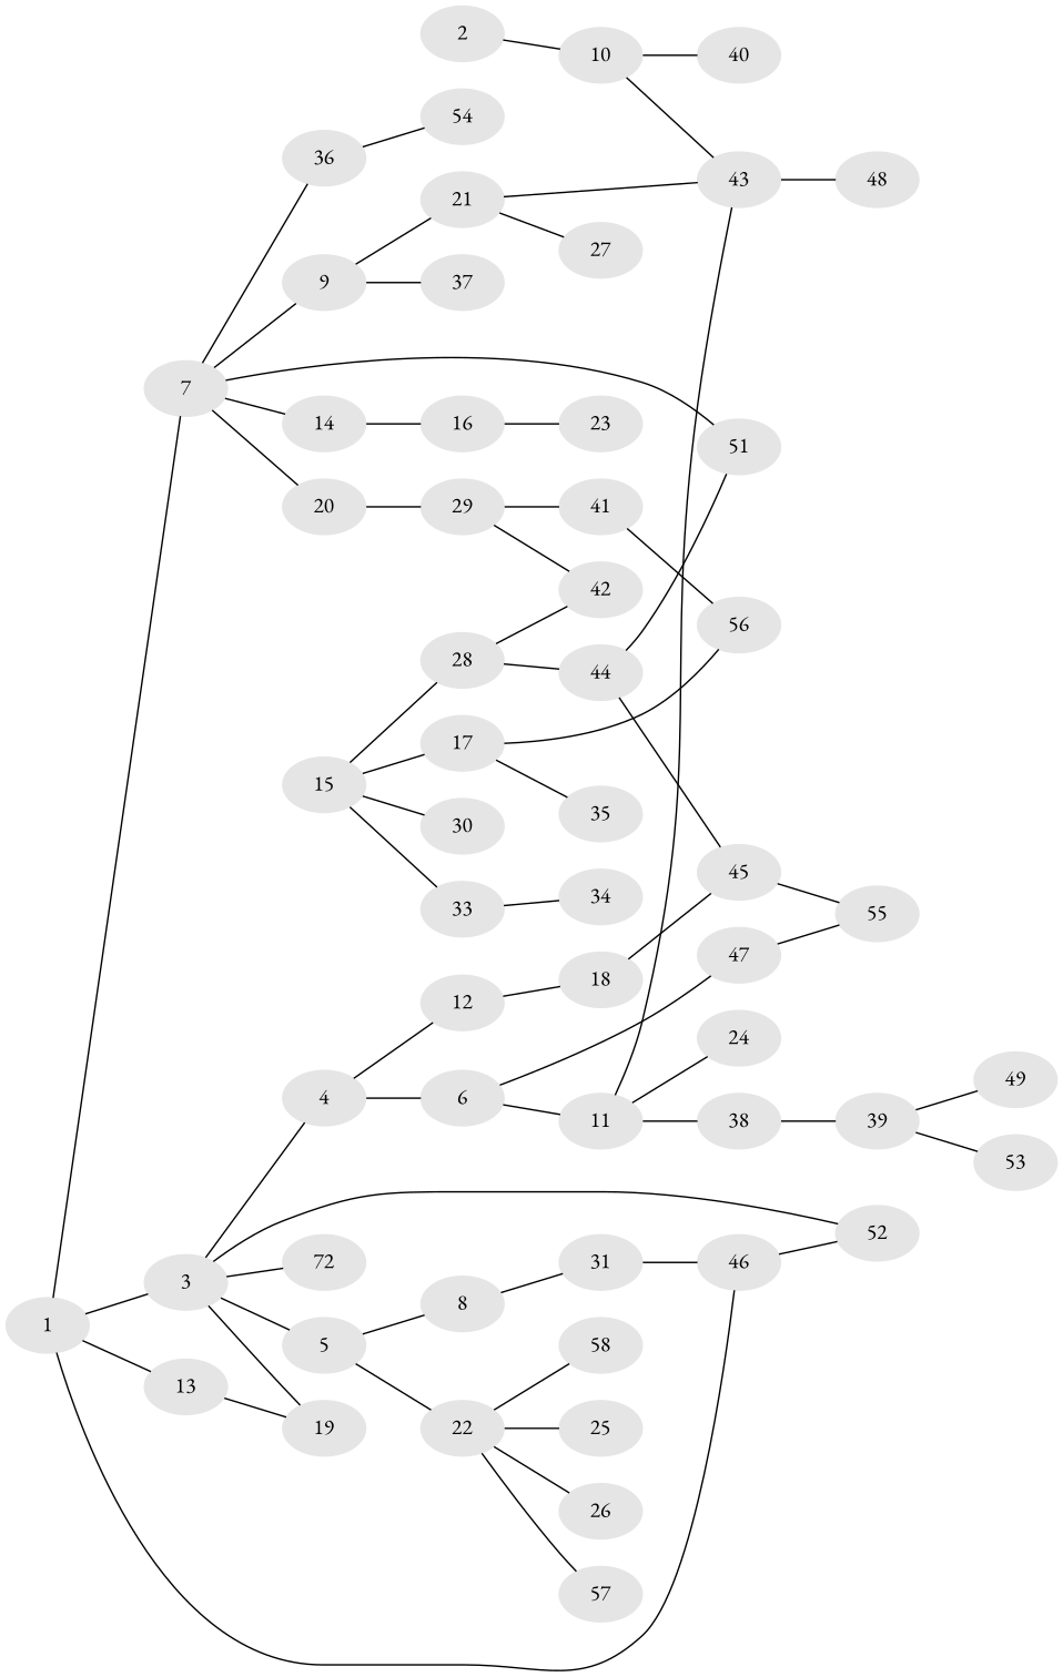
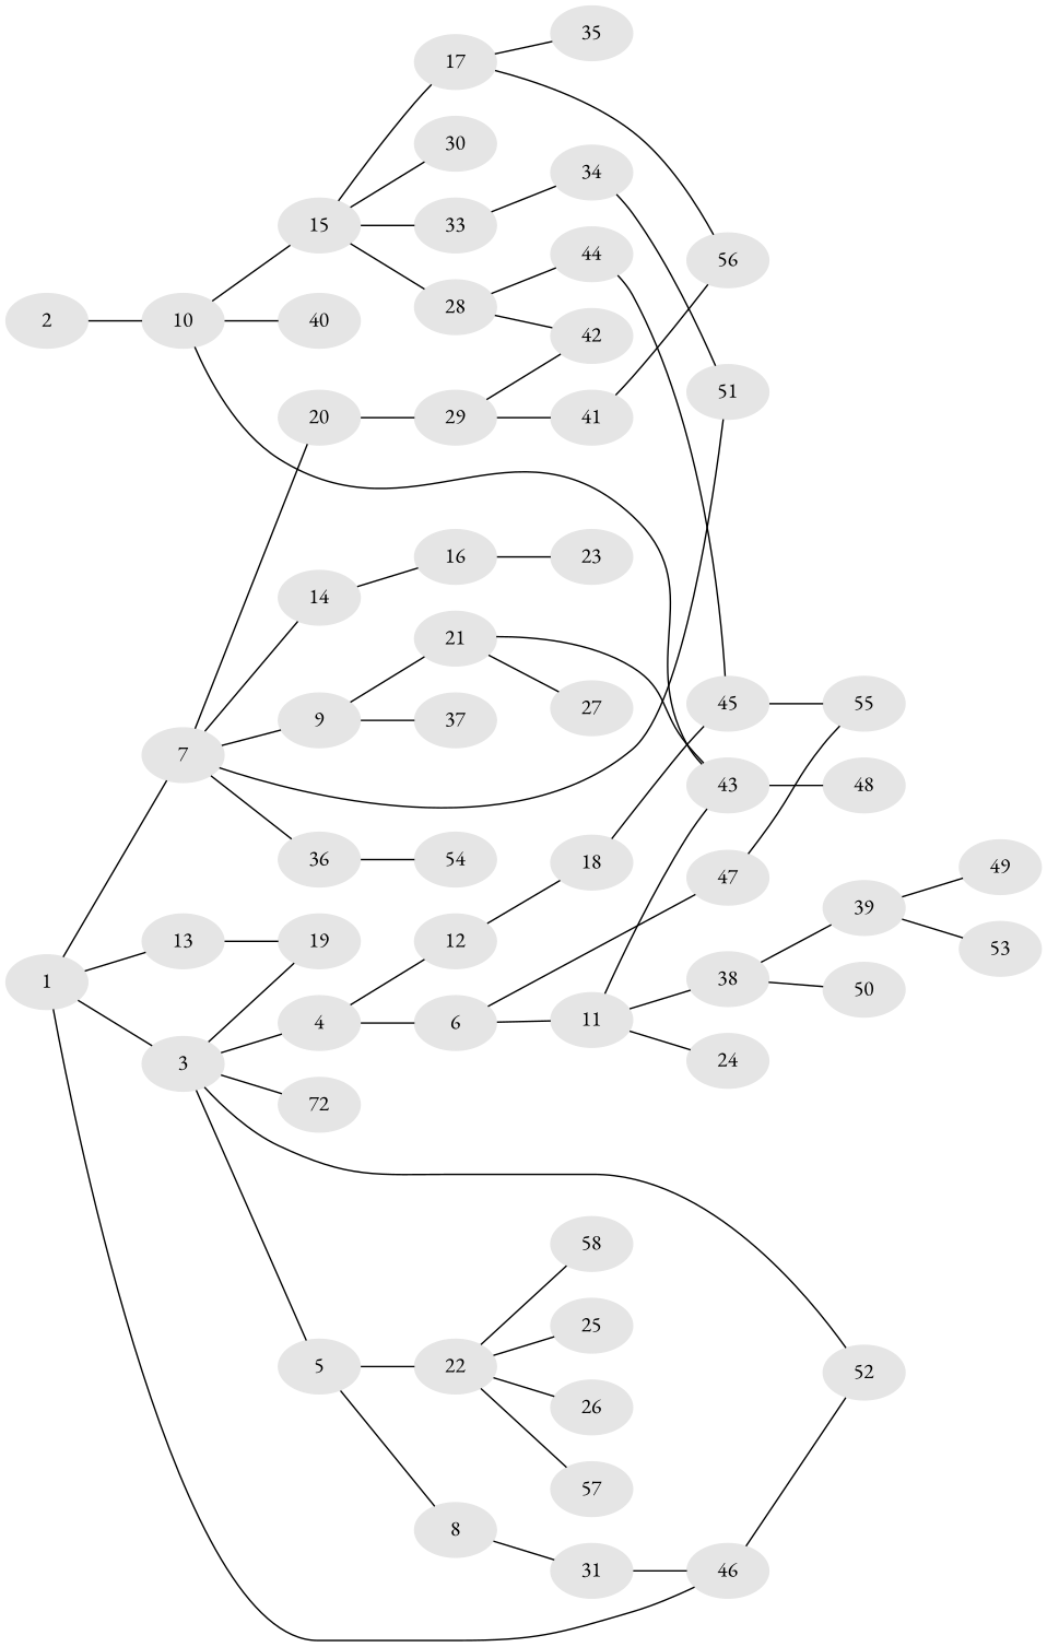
  graph {
    fontname="EB Garamond"
    rankdir=LR
    node [color=gray90 fontname="EB Garamond" style=filled]
    edge [fontname="EB Garamond"]
    1
    3
    7
    13
    46
    2
    10
    4
    5
    19
    n11 [label=72]
    52
    9
    14
    20
    36
    51
    15
    40
    43
    6
    12
    8
    22
    11
    47
    18
    31
    25
    26
    57
    58
    24
    38
    55
    21
    37
    16
    29
    54
    27
    17
    28
    30
    33
    48
    39
+   50
    45
    23
    35
    56
    42
    44
    34
    41
    49
    53
    1 -- 3
    1 -- 7
    1 -- 13
    1 -- 46
    3 -- 4
    3 -- 5
    3 -- 19
    3 -- n11
    3 -- 52
    7 -- 9
    7 -- 14
    7 -- 20
    7 -- 36
    7 -- 51
    13 -- 19
    46 -- 52
    2 -- 10
+   10 -- 15
    10 -- 40
    10 -- 43
    4 -- 6
    4 -- 12
    5 -- 8
    5 -- 22
    9 -- 21
    9 -- 37
    14 -- 16
    20 -- 29
    36 -- 54
    15 -- 17
    15 -- 28
    15 -- 30
    15 -- 33
    43 -- 48
    6 -- 11
    6 -- 47
    12 -- 18
    8 -- 31
    22 -- 25
    22 -- 26
    22 -- 57
    22 -- 58
    11 -- 43
    11 -- 24
    11 -- 38
    47 -- 55
    18 -- 45
    31 -- 46
    38 -- 39
+   38 -- 50
    21 -- 43
    21 -- 27
    16 -- 23
    29 -- 42
    29 -- 41
    17 -- 35
    17 -- 56
    28 -- 42
    28 -- 44
    33 -- 34
    39 -- 49
    39 -- 53
    45 -- 55
    44 -- 45
-   44 -- 51
+   34 -- 51
    41 -- 56
  }
